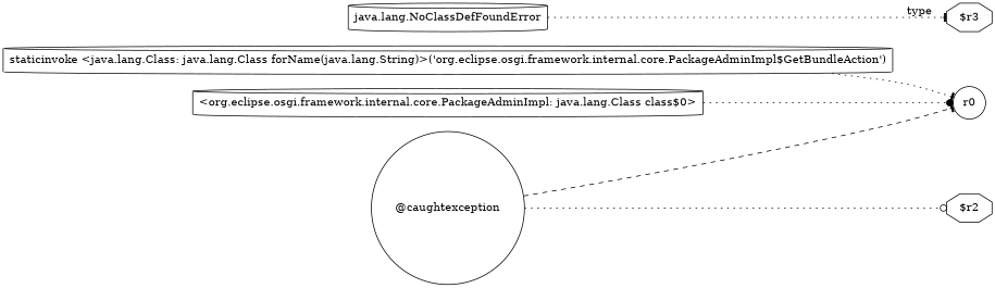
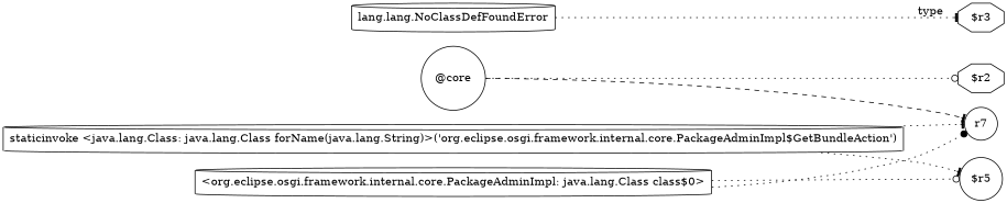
  digraph {
    rankdir=LR
    node [shape=cylinder]
    edge [arrowhead=tee style=dotted]
    n1 [label="<org.eclipse.osgi.framework.internal.core.PackageAdminImpl: java.lang.Class class$0>"]
-   n2 [label=r0 shape=circle]
-   n4 [label="@caughtexception" shape=circle]
+   n2 [label=r7 shape=circle]
+   n3 [label="$r5" shape=circle]
+   n4 [label="@core" shape=circle]
    n5 [label="$r2" shape=octagon]
-   n6 [label="java.lang.NoClassDefFoundError"]
+   n6 [label="lang.lang.NoClassDefFoundError"]
    n7 [label="$r3" shape=octagon]
    n8 [label="staticinvoke <java.lang.Class: java.lang.Class forName(java.lang.String)>('org.eclipse.osgi.framework.internal.core.PackageAdminImpl$GetBundleAction')"]
    n1 -> n2 [arrowhead=dot]
+   n1 -> n3 [arrowhead=odot]
    n4 -> n2 [style=dashed]
    n4 -> n5 [arrowhead=odot]
    n6 -> n7 [label=type]
    n8 -> n2
+   n8 -> n3
  }
